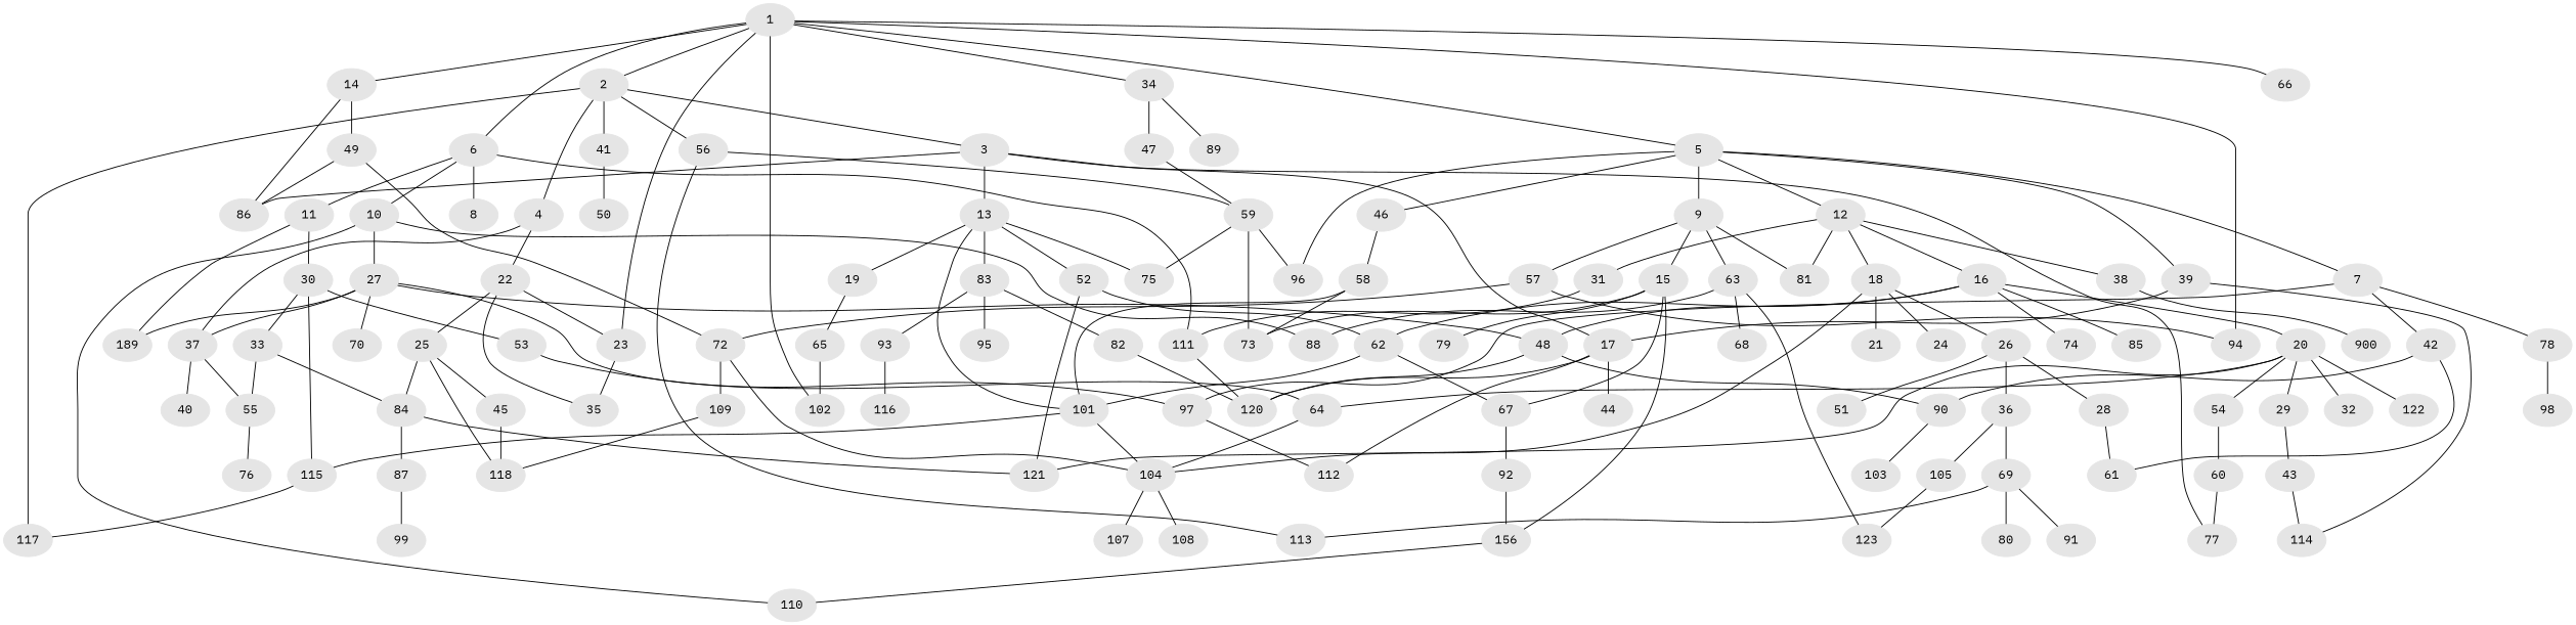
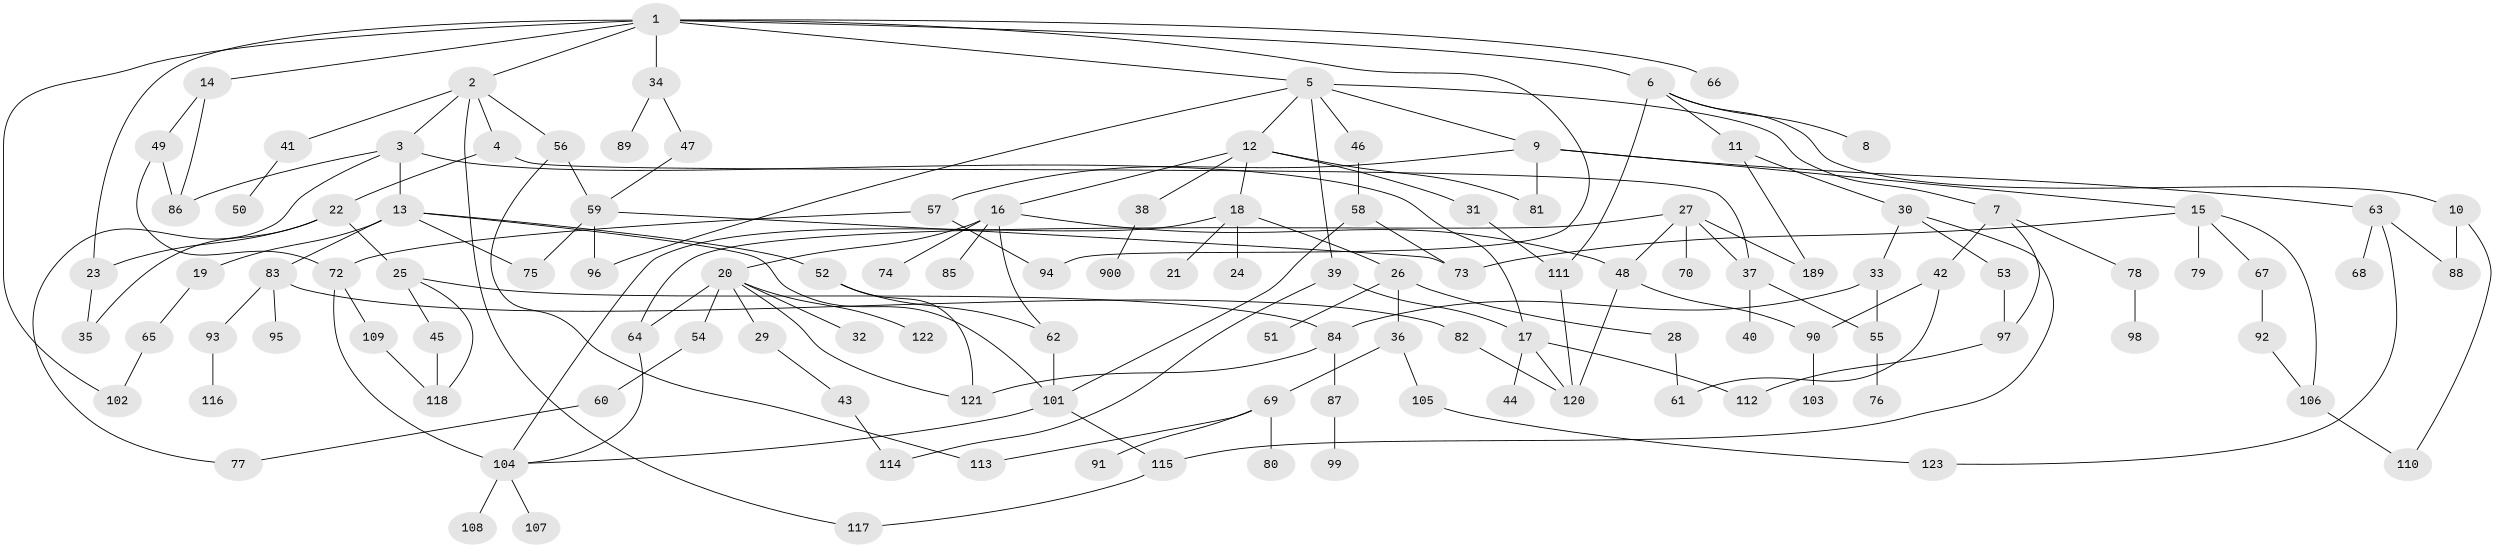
  graph {
    fontname="IBM Plex Mono"
    node [color=gray90 fontname="IBM Plex Mono" style=filled]
    edge [fontname="IBM Plex Mono"]
    1
    2
    5
    6
    14
    23
    34
    66
    94
    102
    3
    4
    41
    56
    117
    7
    9
    12
    39
    46
    96
    8
    10
    11
    111
    86
    49
    35
    47
    89
    13
    17
    77
    22
    37
    50
    59
    113
    19
    52
    75
    83
    101
    44
    112
    120
    25
    55
    40
    42
    78
    97
    15
    57
    63
    81
    16
    18
    31
    38
    114
    58
    27
    88
    110
    30
    n67 [label=189]
    61
    90
    98
    67
    73
    79
-   106 [label=156]
+   106
    72
    68
    123
    48
    64
    70
    33
    53
    115
    20
    62
    74
    85
    21
    24
    26
    104
    n92 [label=900]
    65
    121
    82
    95
    93
    92
    29
    32
    54
    122
    28
    36
    51
    107
    108
    43
    60
    45
    84
    118
    87
    69
    105
    76
    80
    91
    103
    109
    116
    99
    1 -- 2
    1 -- 5
    1 -- 6
    1 -- 14
    1 -- 23
    1 -- 34
    1 -- 66
    1 -- 94
    1 -- 102
    2 -- 3
    2 -- 4
    2 -- 41
    2 -- 56
    2 -- 117
    5 -- 7
    5 -- 9
    5 -- 12
    5 -- 39
    5 -- 46
    5 -- 96
    6 -- 8
    6 -- 10
    6 -- 11
    6 -- 111
    14 -- 86
    14 -- 49
    23 -- 35
    34 -- 47
    34 -- 89
    3 -- 86
    3 -- 13
    3 -- 17
    3 -- 77
    4 -- 22
    4 -- 37
    41 -- 50
    56 -- 59
    56 -- 113
    7 -- 42
    7 -- 78
    7 -- 97
    9 -- 15
    9 -- 57
    9 -- 63
    9 -- 81
    12 -- 81
    12 -- 16
    12 -- 18
    12 -- 31
    12 -- 38
    39 -- 17
    39 -- 114
    46 -- 58
-   10 -- 27
    10 -- 88
    10 -- 110
    11 -- 30
    11 -- n67
    111 -- 120
    49 -- 86
    49 -- 72
    47 -- 59
    13 -- 19
    13 -- 52
    13 -- 75
    13 -- 83
    13 -- 101
    17 -- 44
    17 -- 112
    17 -- 120
    22 -- 23
    22 -- 35
    22 -- 25
    37 -- 55
    37 -- 40
    59 -- 96
    59 -- 75
    59 -- 73
    19 -- 65
    52 -- 62
    52 -- 121
    83 -- 82
    83 -- 95
    83 -- 93
    101 -- 115
    101 -- 104
    25 -- 45
    25 -- 84
    25 -- 118
    55 -- 76
    42 -- 61
    42 -- 90
    78 -- 98
    97 -- 112
    15 -- 67
    15 -- 73
    15 -- 79
    15 -- 106
    57 -- 94
    57 -- 72
    63 -- 88
    63 -- 68
    63 -- 123
    16 -- 48
    16 -- 20
    16 -- 62
    16 -- 74
    16 -- 85
    18 -- 21
    18 -- 24
    18 -- 26
    18 -- 104
    31 -- 111
    38 -- n92
    58 -- 101
    58 -- 73
    27 -- 37
    27 -- n67
    27 -- 48
    27 -- 64
    27 -- 70
    30 -- 33
    30 -- 53
    30 -- 115
    90 -- 103
    67 -- 92
    106 -- 110
    72 -- 104
    72 -- 109
    48 -- 120
    48 -- 90
    64 -- 104
    33 -- 55
    33 -- 84
    53 -- 97
    115 -- 117
    20 -- 64
    20 -- 121
    20 -- 29
    20 -- 32
    20 -- 54
    20 -- 122
    62 -- 101
-   62 -- 67
    26 -- 28
    26 -- 36
    26 -- 51
    104 -- 107
    104 -- 108
    65 -- 102
    82 -- 120
    93 -- 116
    92 -- 106
    29 -- 43
    54 -- 60
    28 -- 61
    36 -- 69
    36 -- 105
    43 -- 114
    60 -- 77
    45 -- 118
    84 -- 121
    84 -- 87
    87 -- 99
    69 -- 113
    69 -- 80
    69 -- 91
    105 -- 123
    109 -- 118
  }
